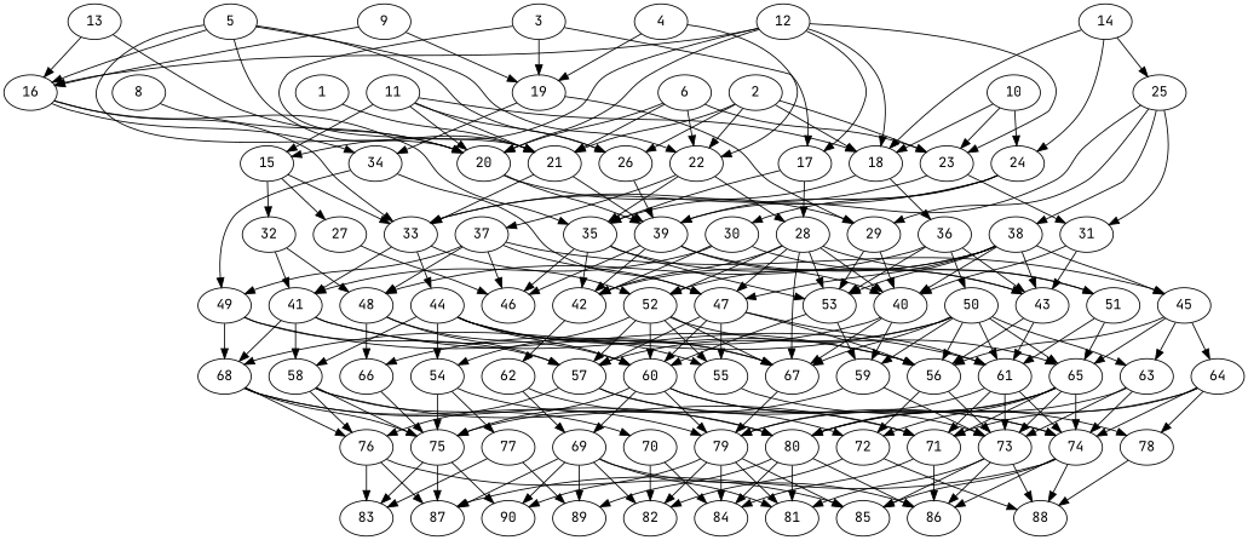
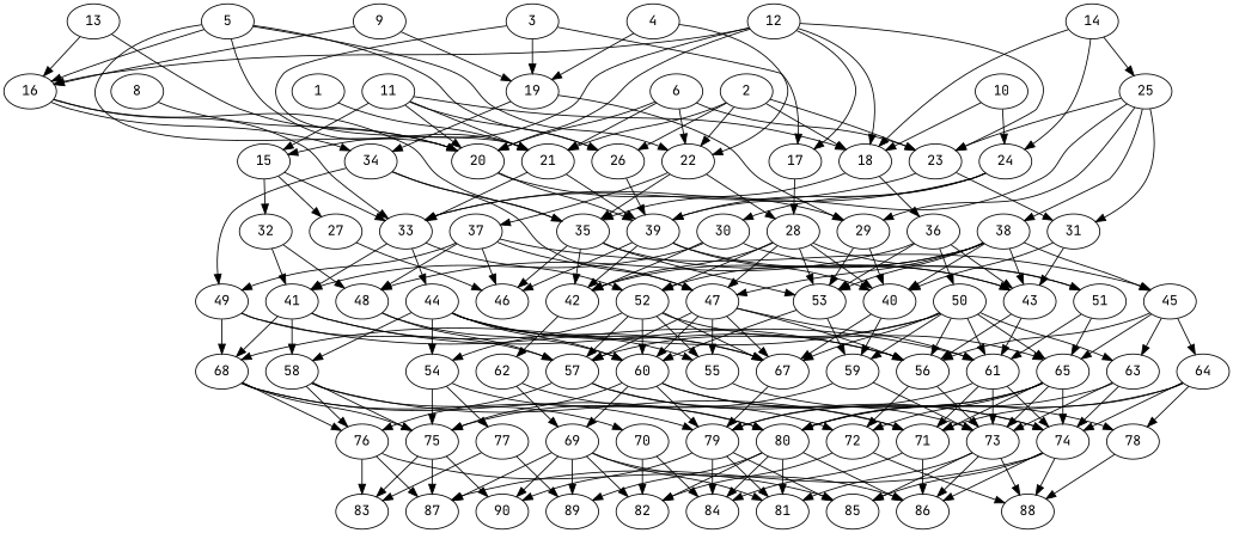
  digraph {
    fontname="JetBrains Mono"
    node [alpha=0.06 fontname="JetBrains Mono"]
    edge [fontname="JetBrains Mono"]
    21 [alpha=0.07]
    1
    33 [alpha=0.01]
    39 [alpha=0.02]
    41 [alpha=0.04]
    52 [alpha=0.11]
    44 [alpha=0.19]
    46 [alpha=0.12]
    42 [alpha=0.03]
    43 [alpha=0.03]
    40 [alpha=0.01]
    2 [alpha=0.13]
    18 [alpha=0.05]
    22 [alpha=0.09]
    23 [alpha=0.09]
    26 [alpha=0.01]
    35
    36 [alpha=0.17]
    28 [alpha=0.03]
    37
    31 [alpha=0.02]
    53 [alpha=0.00]
    48 [alpha=0.02]
    50 [alpha=0.08]
    47 [alpha=0.13]
    51 [alpha=0.12]
    49 [alpha=0.05]
    45 [alpha=0.12]
    3 [alpha=0.07]
    17 [alpha=0.10]
    19 [alpha=0.01]
    34 [alpha=0.05]
    29 [alpha=0.02]
    4 [alpha=0.15]
    5 [alpha=0.17]
    16 [alpha=0.17]
    20 [alpha=0.19]
    6 [alpha=0.07]
    15 [alpha=0.12]
    27 [alpha=0.01]
    32 [alpha=0.14]
    8 [alpha=0.14]
    9 [alpha=0.02]
    10 [alpha=0.13]
    24 [alpha=0.17]
    30 [alpha=0.02]
    11
    12 [alpha=0.07]
    13 [alpha=0.15]
    14 [alpha=0.20]
    25 [alpha=0.10]
    38
    67
    61 [alpha=0.03]
    58 [alpha=0.13]
    68 [alpha=0.02]
-   66 [alpha=0.00]
    60 [alpha=0.07]
    57
    55 [alpha=0.18]
    65 [alpha=0.15]
    54 [alpha=0.05]
    56 [alpha=0.03]
    62 [alpha=0.10]
    59 [alpha=0.08]
    63 [alpha=0.00]
    64 [alpha=0.05]
    75 [alpha=0.17]
    73
    79 [alpha=0.09]
    72 [alpha=0.09]
    69 [alpha=0.12]
    71 [alpha=0.15]
    74
    78 [alpha=0.14]
    76 [alpha=0.10]
    80 [alpha=0.08]
    77 [alpha=0.08]
    70
    87 [alpha=0.15]
    90 [alpha=0.14]
    83 [alpha=0.17]
    81 [alpha=0.15]
    86 [alpha=0.04]
    88 [alpha=0.07]
    85 [alpha=0.17]
    84 [alpha=0.05]
    82 [alpha=0.02]
    89 [alpha=0.09]
    21 -> 33
    21 -> 39
    1 -> 21
    33 -> 41
    33 -> 52
    33 -> 44
    39 -> 46
    39 -> 42
    39 -> 43
    39 -> 40
    41 -> 67
    41 -> 61
    41 -> 58
    41 -> 68
    52 -> 67
    52 -> 60
    52 -> 57
    52 -> 55
    52 -> 65
    52 -> 54
    44 -> 67
    44 -> 58
    44 -> 60
    44 -> 55
    44 -> 54
    44 -> 56
    42 -> 62
    43 -> 61
    43 -> 56
    40 -> 67
-   40 -> 66
    40 -> 59
    2 -> 21
    2 -> 18
    2 -> 22
    2 -> 23
    2 -> 26
    18 -> 35
    18 -> 36
    22 -> 35
    22 -> 28
    22 -> 37
    23 -> 33
    23 -> 31
    26 -> 39
    35 -> 46
    35 -> 42
    35 -> 43
    35 -> 53
    36 -> 43
    36 -> 53
    36 -> 48
    36 -> 50
    28 -> 52
    28 -> 42
    28 -> 40
    28 -> 53
    28 -> 47
    28 -> 51
    37 -> 46
    37 -> 48
    37 -> 47
    37 -> 49
    37 -> 45
    31 -> 43
    31 -> 40
    53 -> 60
    53 -> 59
-   48 -> 66
    48 -> 60
    48 -> 57
    50 -> 67
    50 -> 61
    50 -> 68
    50 -> 57
    50 -> 65
    50 -> 56
    50 -> 59
    50 -> 63
-   28 -> 67
+   47 -> 67
    47 -> 61
    47 -> 60
    47 -> 57
    47 -> 55
    47 -> 56
    51 -> 61
    51 -> 65
    49 -> 68
    49 -> 57
    49 -> 56
    45 -> 65
    45 -> 56
    45 -> 63
    45 -> 64
    3 -> 21
    3 -> 17
    3 -> 19
-   17 -> 35
+   34 -> 35
    17 -> 28
    19 -> 34
    19 -> 29
    34 -> 47
    34 -> 49
    29 -> 40
    29 -> 53
    4 -> 22
    4 -> 19
    5 -> 21
    5 -> 22
    5 -> 26
    5 -> 16
    5 -> 20
    16 -> 33
    16 -> 35
    16 -> 34
    20 -> 39
    20 -> 29
    6 -> 21
    6 -> 22
    6 -> 23
    6 -> 20
    15 -> 33
    15 -> 27
    15 -> 32
    27 -> 46
    32 -> 41
    32 -> 48
    8 -> 20
    9 -> 19
    9 -> 16
    10 -> 18
-   10 -> 23
+   25 -> 23
    10 -> 24
    24 -> 33
    24 -> 39
    24 -> 30
    30 -> 41
    30 -> 42
    30 -> 51
    11 -> 21
    11 -> 18
    11 -> 26
    11 -> 20
    11 -> 15
    12 -> 18
    12 -> 23
    12 -> 17
    12 -> 16
    12 -> 20
    12 -> 15
    13 -> 16
    13 -> 20
    14 -> 18
    14 -> 24
    14 -> 25
    25 -> 39
    25 -> 31
    25 -> 29
    25 -> 38
    38 -> 52
    38 -> 42
    38 -> 43
    38 -> 40
    38 -> 53
    38 -> 47
    38 -> 45
    67 -> 79
    61 -> 73
    61 -> 79
    61 -> 71
    61 -> 74
    58 -> 75
    58 -> 71
    58 -> 76
    58 -> 70
    68 -> 75
    68 -> 79
    68 -> 76
    68 -> 80
-   66 -> 75
    60 -> 75
    60 -> 73
    60 -> 79
    60 -> 69
    60 -> 74
    57 -> 71
    57 -> 74
    57 -> 76
    55 -> 78
    65 -> 73
    65 -> 79
    65 -> 72
    65 -> 71
    65 -> 74
    65 -> 80
    54 -> 75
    54 -> 80
    54 -> 77
    56 -> 73
    56 -> 72
    62 -> 72
    62 -> 69
    59 -> 75
    59 -> 73
    63 -> 73
    63 -> 74
    63 -> 80
    64 -> 71
    64 -> 74
    64 -> 78
    64 -> 80
    75 -> 87
    75 -> 90
    75 -> 83
    73 -> 81
    73 -> 86
    73 -> 88
    73 -> 85
    79 -> 90
    79 -> 81
    79 -> 85
    79 -> 84
-   79 -> 82
+   80 -> 82
    72 -> 88
    72 -> 82
    69 -> 87
    69 -> 90
    69 -> 81
    69 -> 86
    69 -> 82
    69 -> 89
    71 -> 86
    71 -> 84
    74 -> 87
    74 -> 86
    74 -> 88
    74 -> 85
    78 -> 88
    76 -> 87
    76 -> 83
    76 -> 85
    80 -> 81
    80 -> 86
    80 -> 84
    80 -> 89
    77 -> 83
    77 -> 89
    70 -> 84
    70 -> 82
  }
